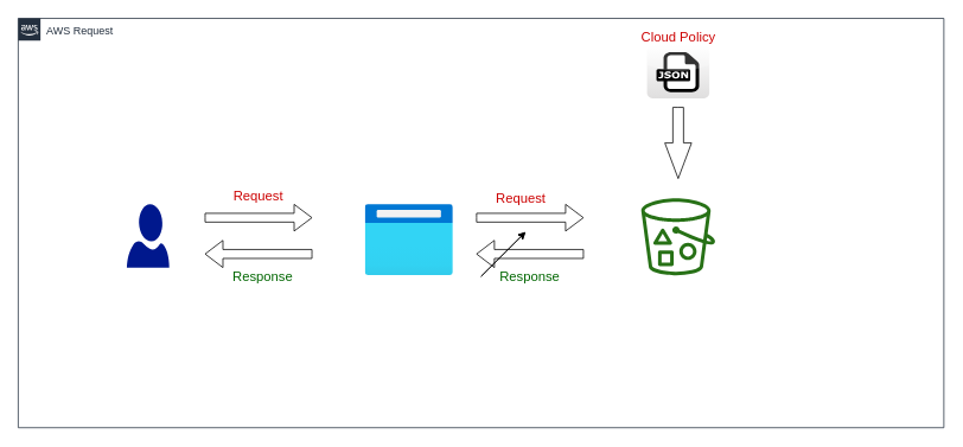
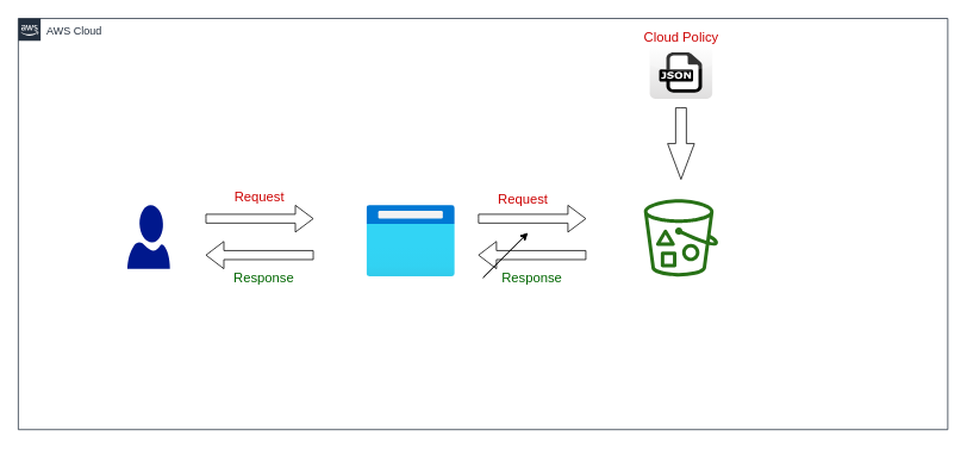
  <mxCell id="0" />
  <mxCell id="1" parent="0" />
- <mxCell id="2" value="AWS Request" style="points=[[0,0],[0.25,0],[0.5,0],[0.75,0],[1,0],[1,0.25],[1,0.5],[1,0.75],[1,1],[0.75,1],[0.5,1],[0.25,1],[0,1],[0,0.75],[0,0.5],[0,0.25]];outlineConnect=0;gradientColor=none;html=1;whiteSpace=wrap;fontSize=12;fontStyle=0;shape=mxgraph.aws4.group;grIcon=mxgraph.aws4.group_aws_cloud_alt;strokeColor=#232F3E;fillColor=none;verticalAlign=top;align=left;spacingLeft=30;fontColor=#232F3E;dashed=0;" vertex="1" parent="1"><mxGeometry x="20" width="1040" height="460" as="geometry" y="20" /></mxCell>
+ <mxCell id="2" value="AWS Cloud" style="points=[[0,0],[0.25,0],[0.5,0],[0.75,0],[1,0],[1,0.25],[1,0.5],[1,0.75],[1,1],[0.75,1],[0.5,1],[0.25,1],[0,1],[0,0.75],[0,0.5],[0,0.25]];outlineConnect=0;gradientColor=none;html=1;whiteSpace=wrap;fontSize=12;fontStyle=0;shape=mxgraph.aws4.group;grIcon=mxgraph.aws4.group_aws_cloud_alt;strokeColor=#232F3E;fillColor=none;verticalAlign=top;align=left;spacingLeft=30;fontColor=#232F3E;dashed=0;" vertex="1" parent="1"><mxGeometry x="20" width="1040" height="460" as="geometry" y="20" /></mxCell>
  <mxCell id="3" value="" style="aspect=fixed;pointerEvents=1;shadow=0;dashed=0;html=1;strokeColor=none;labelPosition=center;verticalLabelPosition=bottom;verticalAlign=top;align=center;fillColor=#00188D;shape=mxgraph.azure.user" vertex="1" parent="1"><mxGeometry x="142" y="229" width="47.67" height="71" as="geometry" /></mxCell>
  <mxCell id="4" value="" style="outlineConnect=0;fontColor=#232F3E;gradientColor=none;fillColor=#277116;strokeColor=none;dashed=0;verticalLabelPosition=bottom;verticalAlign=top;align=center;html=1;fontSize=12;fontStyle=0;aspect=fixed;pointerEvents=1;shape=mxgraph.aws4.bucket_with_objects;" vertex="1" parent="1"><mxGeometry x="720" y="211.25" width="83.04" height="108.5" as="geometry" /></mxCell>
  <mxCell id="5" value="" style="dashed=0;outlineConnect=0;html=1;align=center;labelPosition=center;verticalLabelPosition=bottom;verticalAlign=top;shape=mxgraph.webicons.json;gradientColor=#DFDEDE" vertex="1" parent="1"><mxGeometry x="726.52" y="50" width="70" height="60" as="geometry" /></mxCell>
  <mxCell id="6" value="" style="aspect=fixed;html=1;points=[];align=center;image;fontSize=12;image=img/lib/azure2/general/Browser.svg;" vertex="1" parent="1"><mxGeometry x="410" y="218.5" width="98.75" height="101.25" as="geometry" /></mxCell>
  <mxCell id="7" value="" style="html=1;shadow=0;dashed=0;align=center;verticalAlign=middle;shape=mxgraph.arrows2.arrow;dy=0.67;dx=20;notch=0;fontSize=26;fillColor=none;" vertex="1" parent="1"><mxGeometry y="229" width="120" height="30" as="geometry" x="230" /></mxCell>
  <mxCell id="8" value="" style="html=1;shadow=0;dashed=0;align=center;verticalAlign=middle;shape=mxgraph.arrows2.arrow;dy=0.67;dx=20;notch=0;fontSize=26;fillColor=none;" vertex="1" parent="1"><mxGeometry x="535" y="229" width="120" height="30" as="geometry" /></mxCell>
  <mxCell id="9" value="" style="html=1;shadow=0;dashed=0;align=center;verticalAlign=middle;shape=mxgraph.arrows2.arrow;dy=0.67;dx=20;notch=0;fontSize=26;fillColor=none;rotation=-180;" vertex="1" parent="1"><mxGeometry y="269.5" width="120" height="30.5" as="geometry" x="230" /></mxCell>
  <mxCell id="10" value="" style="html=1;shadow=0;dashed=0;align=center;verticalAlign=middle;shape=mxgraph.arrows2.arrow;dy=0.67;dx=20;notch=0;fontSize=26;fillColor=none;rotation=-180;" vertex="1" parent="1"><mxGeometry x="535" y="269.5" width="120" height="30.5" as="geometry" /></mxCell>
  <mxCell id="11" value="Request" style="text;html=1;strokeColor=none;fillColor=none;align=center;verticalAlign=middle;whiteSpace=wrap;rounded=0;fontSize=15;fontColor=#CC0000;" vertex="1" parent="1"><mxGeometry x="245" y="209" width="90" height="20" as="geometry" /></mxCell>
  <mxCell id="12" value="Request" style="text;html=1;strokeColor=none;fillColor=none;align=center;verticalAlign=middle;whiteSpace=wrap;rounded=0;fontSize=15;fontColor=#CC0000;" vertex="1" parent="1"><mxGeometry x="400" y="211.5" width="370" height="20" as="geometry" /></mxCell>
  <mxCell id="13" value="Response" style="text;html=1;strokeColor=none;fillColor=none;align=center;verticalAlign=middle;whiteSpace=wrap;rounded=0;fontSize=15;fontColor=#006600;" vertex="1" parent="1"><mxGeometry x="550" y="300" width="90" height="20" as="geometry" /></mxCell>
  <mxCell id="14" value="Response" style="text;html=1;strokeColor=none;fillColor=none;align=center;verticalAlign=middle;whiteSpace=wrap;rounded=0;fontSize=15;fontColor=#006600;" vertex="1" parent="1"><mxGeometry x="250" y="300" width="90" height="20" as="geometry" /></mxCell>
  <mxCell id="15" value="Cloud Policy" style="text;html=1;strokeColor=none;fillColor=none;align=center;verticalAlign=middle;whiteSpace=wrap;rounded=0;fontSize=15;fontColor=#CC0000;" vertex="1" parent="1"><mxGeometry x="706.52" y="30" width="110" height="20" as="geometry" /></mxCell>
  <mxCell id="16" value="" style="endArrow=classic;html=1;fontSize=15;fontColor=#000033;" edge="1" parent="1"><mxGeometry width="50" height="50" relative="1" as="geometry"><mxPoint x="540" y="310" as="sourcePoint" /><mxPoint x="590" y="260" as="targetPoint" /></mxGeometry></mxCell>
  <mxCell id="17" value="" style="endArrow=classic;html=1;fontSize=15;fontColor=#000033;" edge="1" parent="1"><mxGeometry width="50" height="50" relative="1" as="geometry"><mxPoint x="540" y="310" as="sourcePoint" /><mxPoint x="590" y="260" as="targetPoint" /></mxGeometry></mxCell>
  <mxCell id="18" value="" style="html=1;shadow=0;dashed=0;align=center;verticalAlign=middle;shape=mxgraph.arrows2.arrow;dy=0.6;dx=40;direction=south;notch=0;fontSize=15;fontColor=#000033;fillColor=none;" vertex="1" parent="1"><mxGeometry x="746.52" y="120" width="30" height="80" as="geometry" /></mxCell>
